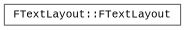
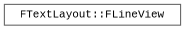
  digraph {
    rankdir=LR
    fontname="Liberation Mono"
-   n1 [color=grey40 fillcolor=white fontname="Liberation Mono" fontsize=10 height=0.2 label="FTextLayout::FTextLayout" shape=box style=filled width=0.4]
+   n1 [color=grey40 fillcolor=white fontname="Liberation Mono" fontsize=10 height=0.2 label="FTextLayout::FLineView" shape=box style=filled width=0.4]
  }
